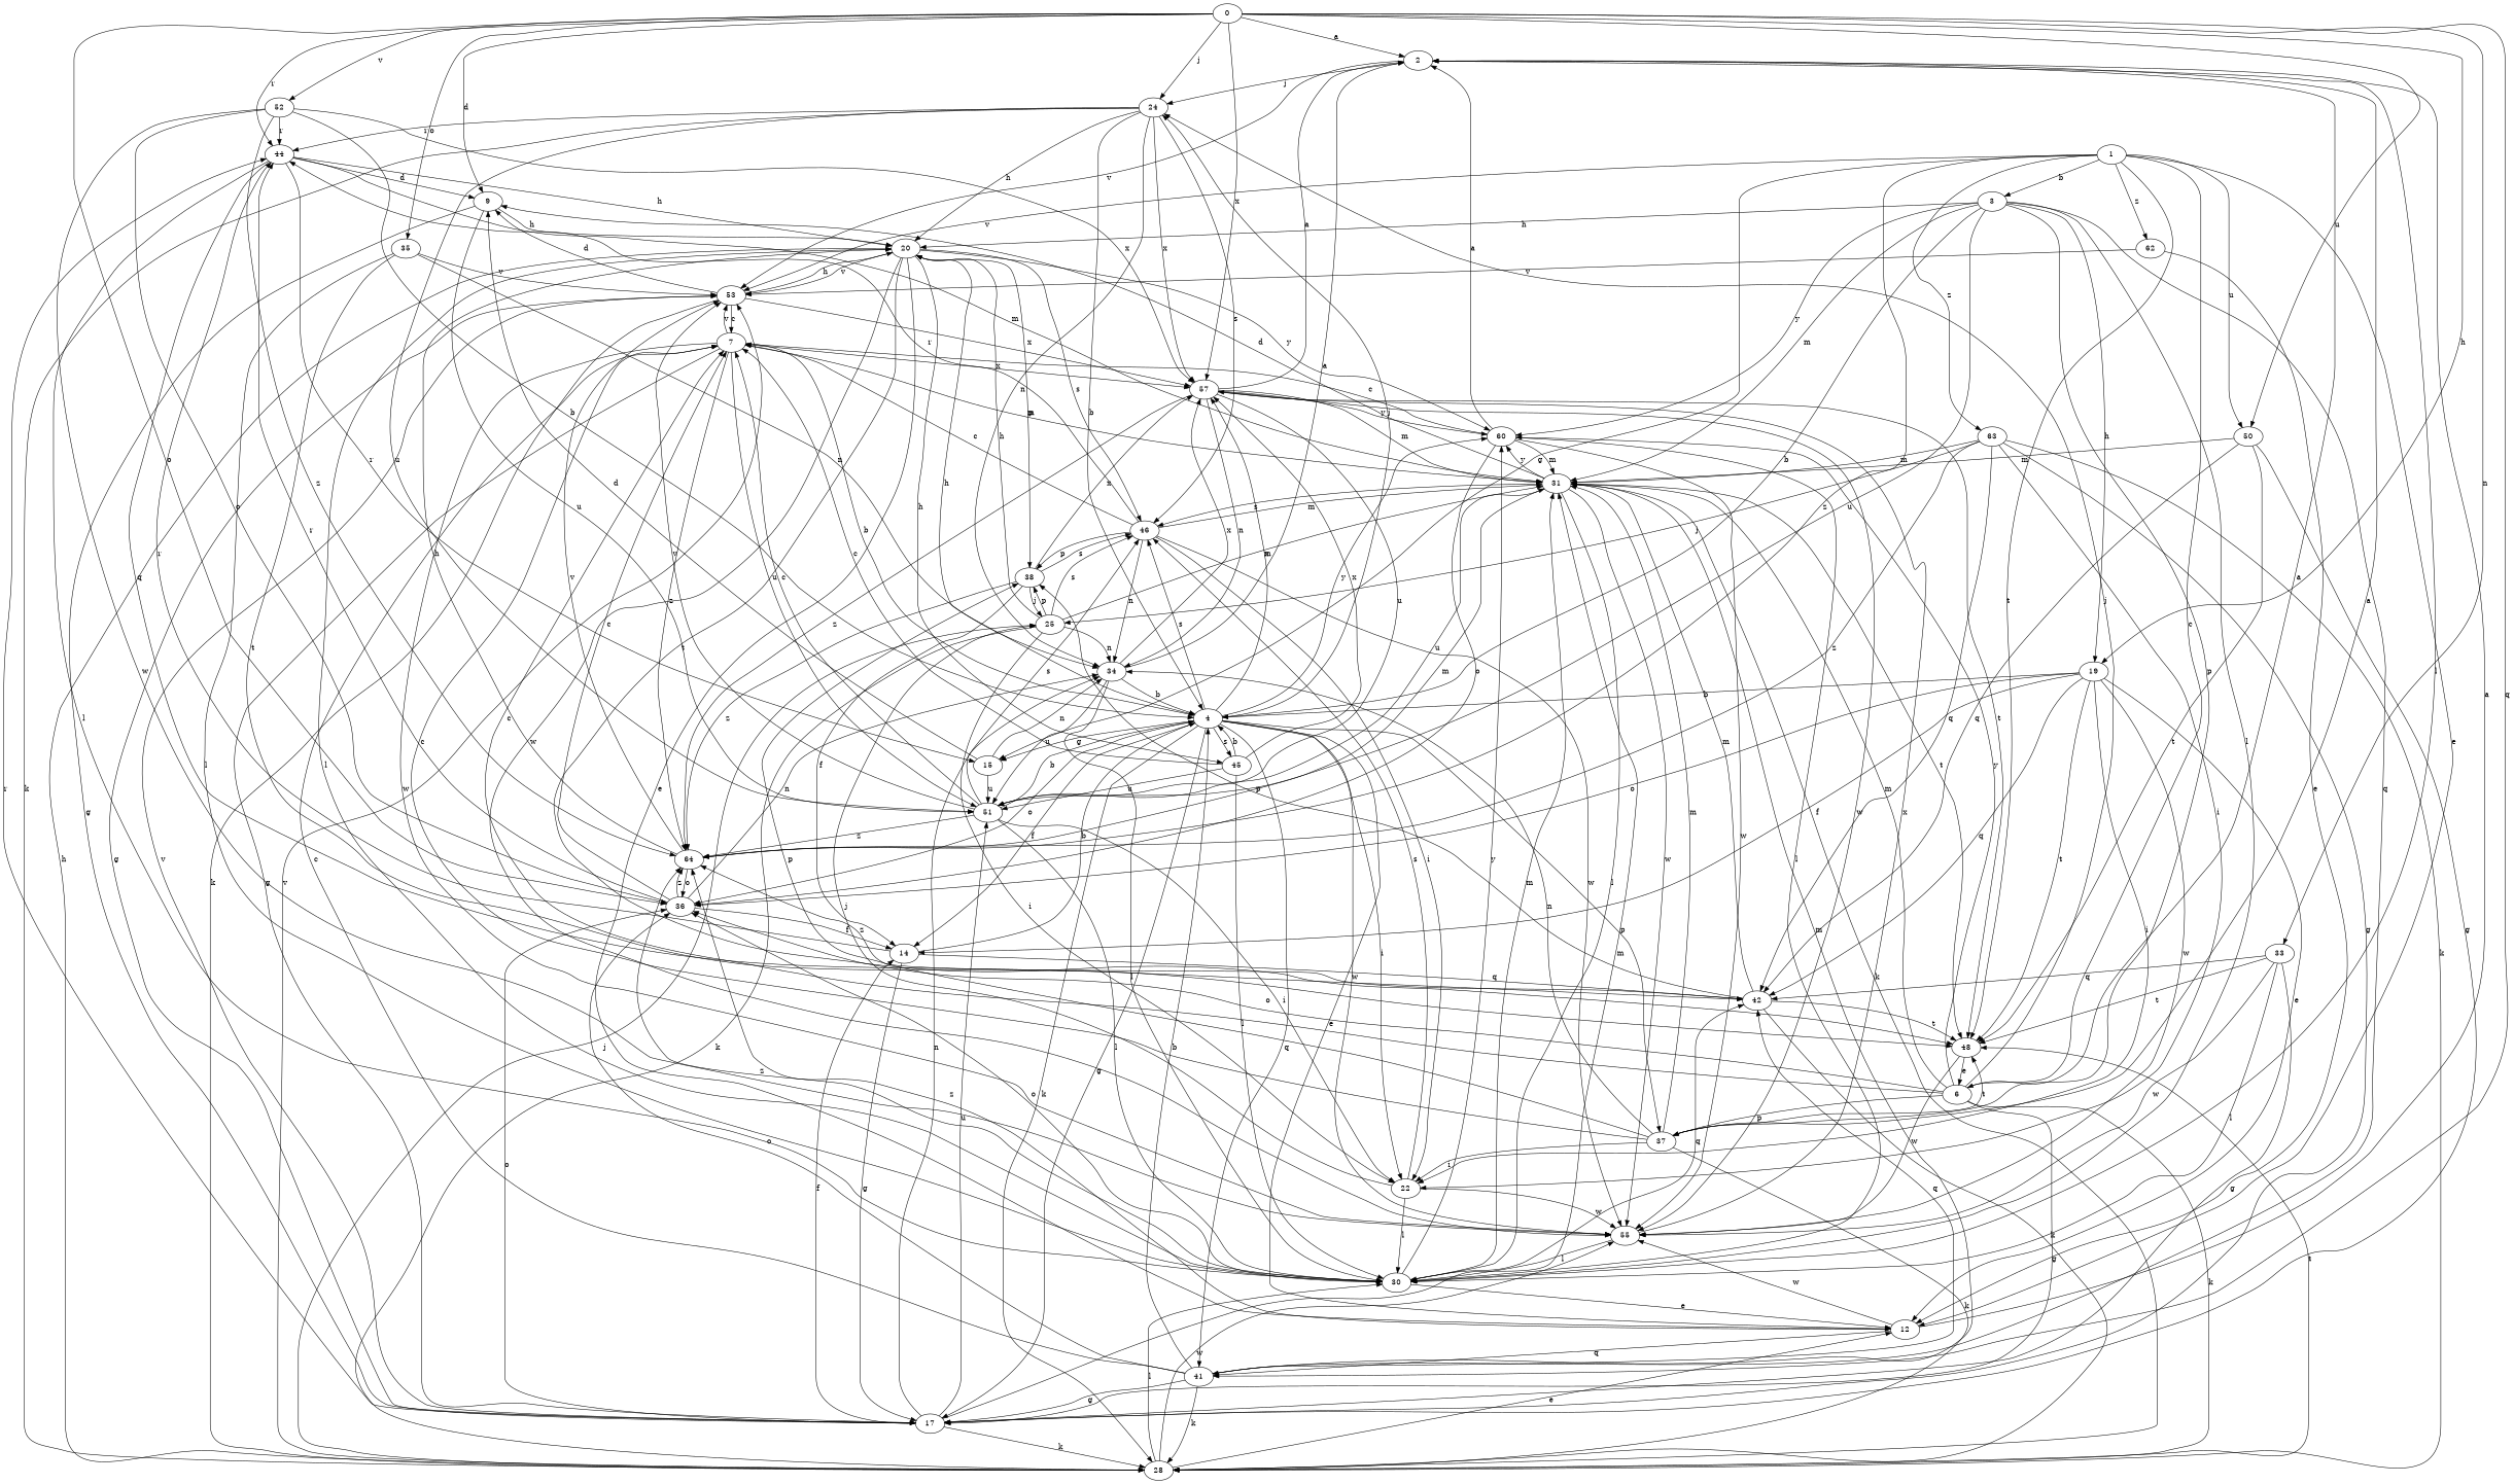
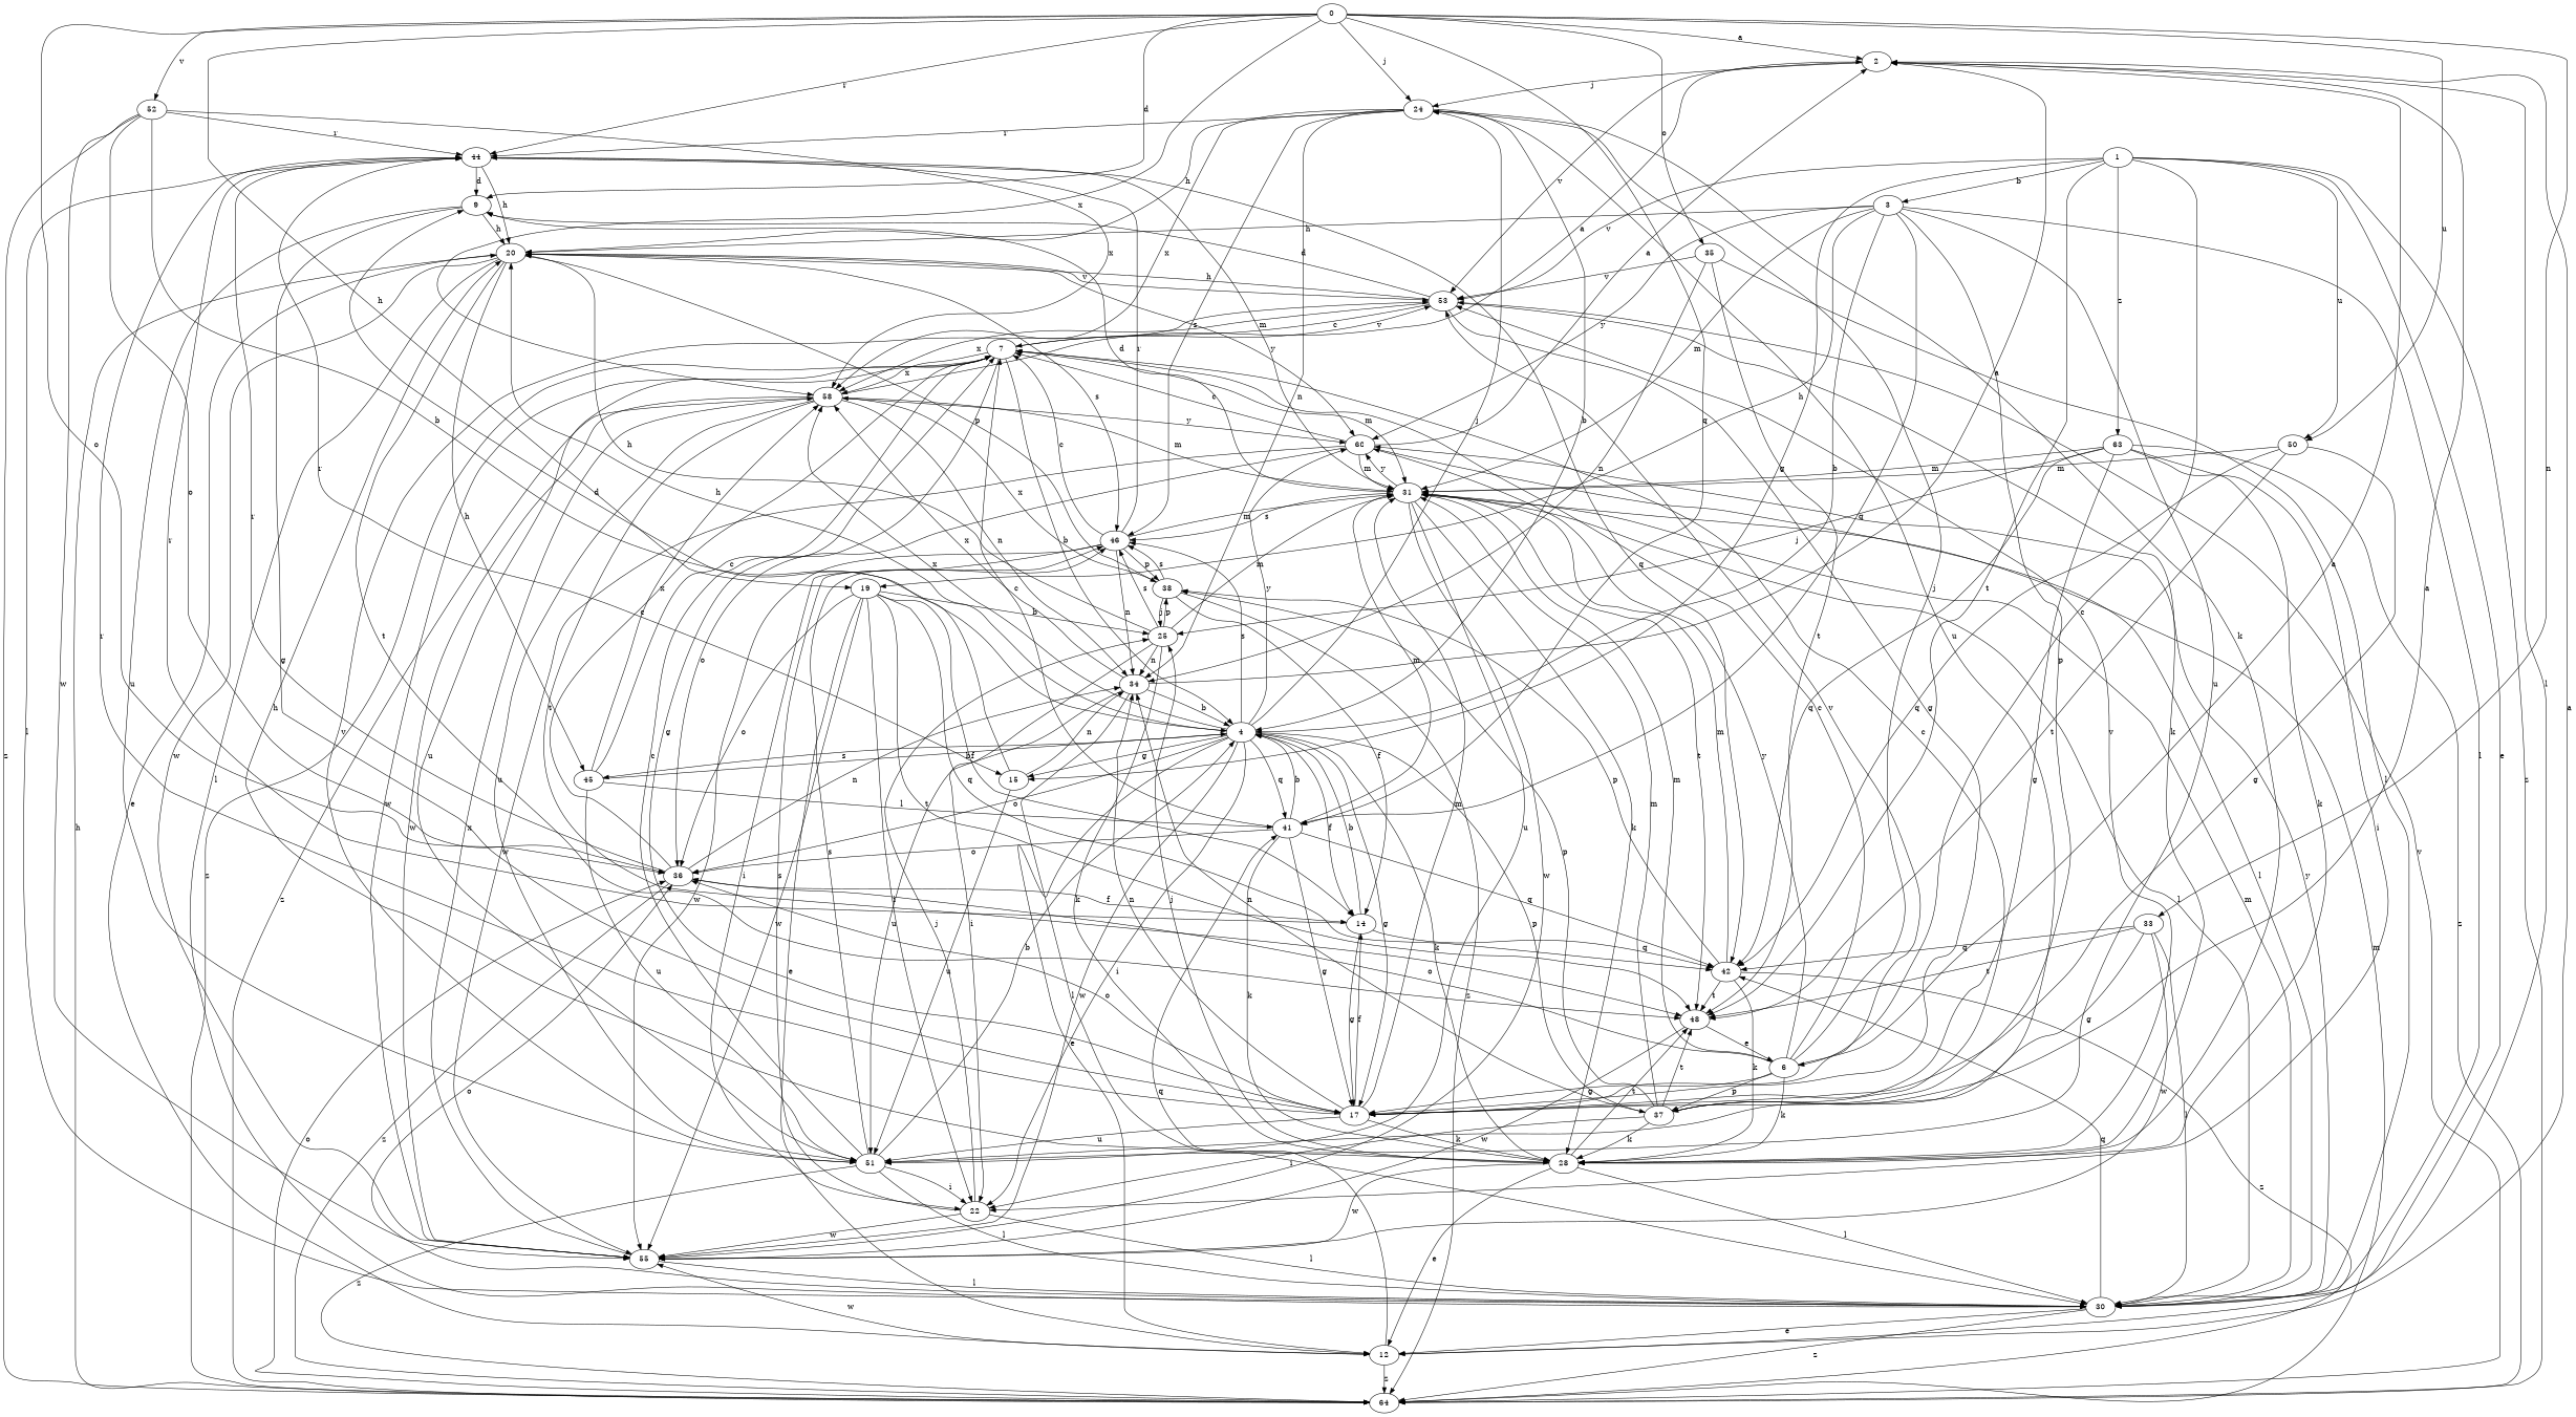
  strict digraph {
    0
    2
    9
    19
    24
    33
    35
    36
    41
    44
    50
    52
-   58 [label=57]
+   58
    53
    30
    20
    51
    17
    12
    48
    4
    14
    22
    55
    42
    28
    46
    34
    64
    7
    31
    15
    60
    1
    3
    6
-   62
    63
    37
    25
    45
    38
    0 -> 2 [label=a]
    0 -> 9 [label=d]
    0 -> 19 [label=h]
    0 -> 24 [label=j]
    0 -> 33 [label=n]
    0 -> 35 [label=o]
    0 -> 36 [label=o]
    0 -> 41 [label=q]
    0 -> 44 [label=r]
    0 -> 50 [label=u]
    0 -> 52 [label=v]
    0 -> 58 [label=x]
    2 -> 24 [label=j]
    2 -> 53 [label=v]
    2 -> 30 [label=l]
    9 -> 20 [label=h]
    9 -> 51 [label=u]
    9 -> 17 [label=g]
    19 -> 36 [label=o]
    19 -> 12 [label=e]
    19 -> 48 [label=t]
-   19 -> 4 [label=b]
+   19 -> 25 [label=b]
    19 -> 14 [label=f]
    19 -> 22 [label=i]
    19 -> 55 [label=w]
    19 -> 42 [label=q]
    24 -> 44 [label=r]
    24 -> 58 [label=x]
    24 -> 20 [label=h]
    24 -> 51 [label=u]
    24 -> 4 [label=b]
    24 -> 28 [label=k]
    24 -> 46 [label=s]
    24 -> 34 [label=n]
    33 -> 30 [label=l]
    33 -> 17 [label=g]
    33 -> 48 [label=t]
    33 -> 55 [label=w]
    33 -> 42 [label=q]
    35 -> 53 [label=v]
    35 -> 30 [label=l]
    35 -> 48 [label=t]
    35 -> 34 [label=n]
    36 -> 44 [label=r]
    36 -> 14 [label=f]
    36 -> 34 [label=n]
    36 -> 64 [label=z]
    36 -> 7 [label=c]
    41 -> 36 [label=o]
    41 -> 17 [label=g]
    41 -> 4 [label=b]
    41 -> 42 [label=q]
    41 -> 28 [label=k]
    41 -> 7 [label=c]
    41 -> 31 [label=m]
    44 -> 9 [label=d]
    44 -> 30 [label=l]
    44 -> 20 [label=h]
    44 -> 42 [label=q]
    44 -> 31 [label=m]
    44 -> 15 [label=r]
    50 -> 17 [label=g]
    50 -> 48 [label=t]
    50 -> 42 [label=q]
    50 -> 31 [label=m]
    52 -> 36 [label=o]
    52 -> 44 [label=r]
    52 -> 58 [label=x]
    52 -> 4 [label=b]
    52 -> 55 [label=w]
    52 -> 64 [label=z]
    58 -> 2 [label=a]
    58 -> 51 [label=u]
    58 -> 48 [label=t]
    58 -> 55 [label=w]
    58 -> 34 [label=n]
    58 -> 64 [label=z]
    58 -> 31 [label=m]
    58 -> 60 [label=y]
    53 -> 9 [label=d]
    53 -> 58 [label=x]
    53 -> 20 [label=h]
    53 -> 17 [label=g]
    53 -> 28 [label=k]
    53 -> 7 [label=c]
    30 -> 36 [label=o]
    30 -> 12 [label=e]
    30 -> 42 [label=q]
    30 -> 64 [label=z]
    30 -> 31 [label=m]
    30 -> 60 [label=y]
    20 -> 53 [label=v]
    20 -> 30 [label=l]
    20 -> 12 [label=e]
    20 -> 48 [label=t]
    20 -> 55 [label=w]
    20 -> 46 [label=s]
    20 -> 60 [label=y]
    20 -> 45 [label=h]
    20 -> 38 [label=p]
    51 -> 53 [label=v]
    51 -> 30 [label=l]
    51 -> 4 [label=b]
    51 -> 22 [label=i]
    51 -> 46 [label=s]
    51 -> 64 [label=z]
    51 -> 7 [label=c]
    17 -> 36 [label=o]
    17 -> 44 [label=r]
    17 -> 53 [label=v]
    17 -> 51 [label=u]
    17 -> 14 [label=f]
    17 -> 28 [label=k]
    17 -> 34 [label=n]
    17 -> 31 [label=m]
    12 -> 2 [label=a]
    12 -> 41 [label=q]
    12 -> 55 [label=w]
    12 -> 64 [label=z]
    48 -> 55 [label=w]
    48 -> 6 [label=e]
    4 -> 24 [label=j]
    4 -> 36 [label=o]
    4 -> 41 [label=q]
    4 -> 58 [label=x]
    4 -> 20 [label=h]
    4 -> 17 [label=g]
    4 -> 12 [label=e]
    4 -> 14 [label=f]
    4 -> 22 [label=i]
    4 -> 55 [label=w]
    4 -> 28 [label=k]
    4 -> 46 [label=s]
    4 -> 15 [label=g]
    4 -> 60 [label=y]
    4 -> 37 [label=p]
    4 -> 45 [label=s]
    14 -> 44 [label=r]
    14 -> 17 [label=g]
    14 -> 4 [label=b]
    14 -> 42 [label=q]
    22 -> 30 [label=l]
    22 -> 55 [label=w]
    22 -> 46 [label=s]
    22 -> 25 [label=j]
    55 -> 58 [label=x]
    55 -> 30 [label=l]
    42 -> 48 [label=t]
    42 -> 28 [label=k]
    42 -> 64 [label=z]
    42 -> 31 [label=m]
    42 -> 38 [label=p]
    28 -> 53 [label=v]
    28 -> 30 [label=l]
    28 -> 20 [label=h]
    28 -> 12 [label=e]
    28 -> 48 [label=t]
    28 -> 55 [label=w]
    28 -> 25 [label=j]
    46 -> 44 [label=r]
    46 -> 22 [label=i]
    46 -> 55 [label=w]
    46 -> 34 [label=n]
    46 -> 7 [label=c]
    46 -> 31 [label=m]
    46 -> 38 [label=p]
    34 -> 2 [label=a]
    34 -> 58 [label=x]
    34 -> 30 [label=l]
    34 -> 51 [label=u]
    34 -> 4 [label=b]
    64 -> 36 [label=o]
    64 -> 53 [label=v]
    64 -> 20 [label=h]
    64 -> 31 [label=m]
    7 -> 58 [label=x]
    7 -> 53 [label=v]
    7 -> 51 [label=u]
    7 -> 17 [label=g]
    7 -> 4 [label=b]
    7 -> 55 [label=w]
    7 -> 64 [label=z]
    7 -> 31 [label=m]
    31 -> 9 [label=d]
    31 -> 30 [label=l]
    31 -> 51 [label=u]
    31 -> 48 [label=t]
    31 -> 55 [label=w]
    31 -> 28 [label=k]
    31 -> 46 [label=s]
    31 -> 60 [label=y]
    15 -> 9 [label=d]
    15 -> 51 [label=u]
    15 -> 34 [label=n]
    60 -> 2 [label=a]
    60 -> 36 [label=o]
    60 -> 30 [label=l]
    60 -> 55 [label=w]
    60 -> 7 [label=c]
    60 -> 31 [label=m]
    1 -> 50 [label=u]
    1 -> 53 [label=v]
    1 -> 12 [label=e]
    1 -> 48 [label=t]
    1 -> 64 [label=z]
    1 -> 15 [label=g]
    1 -> 3 [label=b]
    1 -> 6 [label=c]
-   1 -> 62 [label=z]
    1 -> 63 [label=z]
    3 -> 19 [label=h]
    3 -> 41 [label=q]
    3 -> 30 [label=l]
    3 -> 20 [label=h]
    3 -> 51 [label=u]
    3 -> 4 [label=b]
    3 -> 31 [label=m]
    3 -> 60 [label=y]
    3 -> 37 [label=p]
    6 -> 2 [label=a]
    6 -> 24 [label=j]
    6 -> 36 [label=o]
    6 -> 17 [label=g]
    6 -> 28 [label=k]
    6 -> 7 [label=c]
    6 -> 31 [label=m]
    6 -> 60 [label=y]
    6 -> 37 [label=p]
-   62 -> 53 [label=v]
-   62 -> 12 [label=e]
    63 -> 17 [label=g]
    63 -> 22 [label=i]
    63 -> 42 [label=q]
    63 -> 28 [label=k]
    63 -> 64 [label=z]
    63 -> 31 [label=m]
    63 -> 25 [label=j]
    37 -> 2 [label=a]
    37 -> 48 [label=t]
    37 -> 22 [label=i]
    37 -> 28 [label=k]
    37 -> 34 [label=n]
    37 -> 7 [label=c]
    37 -> 31 [label=m]
    37 -> 38 [label=p]
    25 -> 20 [label=h]
    25 -> 22 [label=i]
    25 -> 28 [label=k]
    25 -> 46 [label=s]
    25 -> 34 [label=n]
    25 -> 31 [label=m]
    25 -> 38 [label=p]
    45 -> 58 [label=x]
-   45 -> 30 [label=l]
+   45 -> 41 [label=l]
    45 -> 51 [label=u]
    45 -> 4 [label=b]
    45 -> 7 [label=c]
    38 -> 58 [label=x]
    38 -> 14 [label=f]
    38 -> 46 [label=s]
    38 -> 64 [label=z]
    38 -> 25 [label=j]
  }
